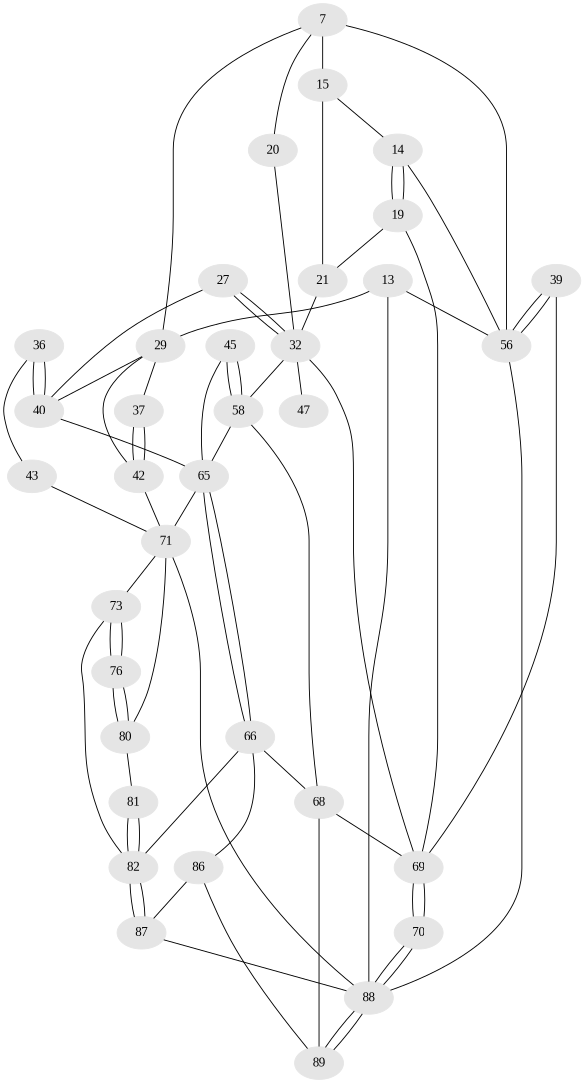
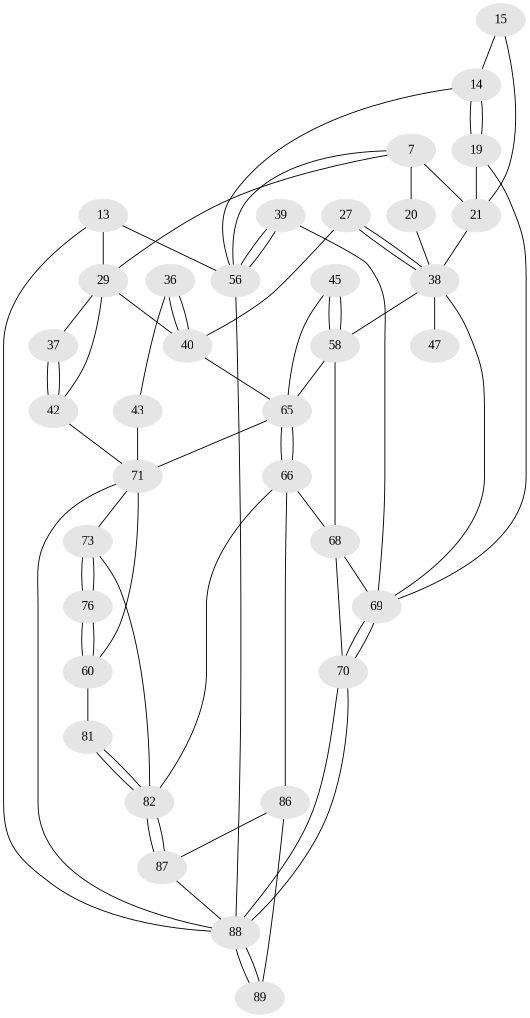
  graph {
    fontname="Liberation Serif"
    node [color=gray90 fontname="Liberation Serif" style=filled]
    edge [fontname="Liberation Serif"]
    7 [super="+3"]
    n2 [label=15 super="+11"]
    20
    29 [super="+28+24"]
    56 [super="+9+15"]
    14
    21 [super="+16"]
-   32 [super="+30+23+22"]
+   32 [super="+30+23+22" label=38]
    40 [super="+26+25"]
    37
    42 [super="+41+34+33"]
    88 [super="+62+59"]
    19 [super="+18+17"]
    13 [super="+10"]
    89 [super="+84"]
    69 [super="+50"]
    47 [super="+31"]
    70 [super="+58"]
    n19 [label=58 super="+51+46"]
    27
    65 [super="+64"]
    71 [super="+63"]
    68 [super="+67"]
    36
    43 [super="+35"]
    39
    66
    73 [super="+72"]
-   80
+   80 [label=60]
    45
    86 [super="+83+79"]
    82 [super="+77+75+74"]
    87 [super="+85+78"]
    76
    81
-   7 -- n2 [weight=2]
+   7 -- 21 [weight=2]
    7 -- 20
    7 -- 29
    7 -- 56
    n2 -- 14
    n2 -- 21
    20 -- 32
    29 -- 40
    29 -- 37
    29 -- 42
    56 -- 88
    14 -- 56
    14 -- 19
    14 -- 19
    21 -- 32
    32 -- 69
    32 -- 47
    32 -- n19
    40 -- 65
    37 -- 42 [weight=2]
    37 -- 42
    42 -- 71
    88 -- 89
    88 -- 89
    19 -- 21
    19 -- 69
    13 -- 29 [weight=2]
    13 -- 56
    13 -- 88 [weight=2]
    69 -- 70 [weight=2]
    69 -- 70
    70 -- 88 [weight=2]
    70 -- 88
    n19 -- 65
    n19 -- 68
    27 -- 32 [weight=2]
    27 -- 32
    27 -- 40
    65 -- 71 [weight=2]
    65 -- 66
    65 -- 66
    71 -- 88
    71 -- 73
    71 -- 80
-   68 -- 89
+   68 -- 70
    68 -- 69 [weight=2]
    36 -- 40 [weight=2]
    36 -- 40
    36 -- 43
    43 -- 71
    39 -- 56 [weight=2]
    39 -- 56
    39 -- 69
    66 -- 68
    66 -- 86
    66 -- 82
    73 -- 82
    73 -- 76 [weight=2]
    73 -- 76
    80 -- 81
    45 -- n19 [weight=2]
    45 -- n19
    45 -- 65
    86 -- 89 [weight=2]
    86 -- 87 [weight=2]
    82 -- 87 [weight=2]
    82 -- 87
    87 -- 88
    76 -- 80
    76 -- 80
    81 -- 82 [weight=2]
    81 -- 82
  }
